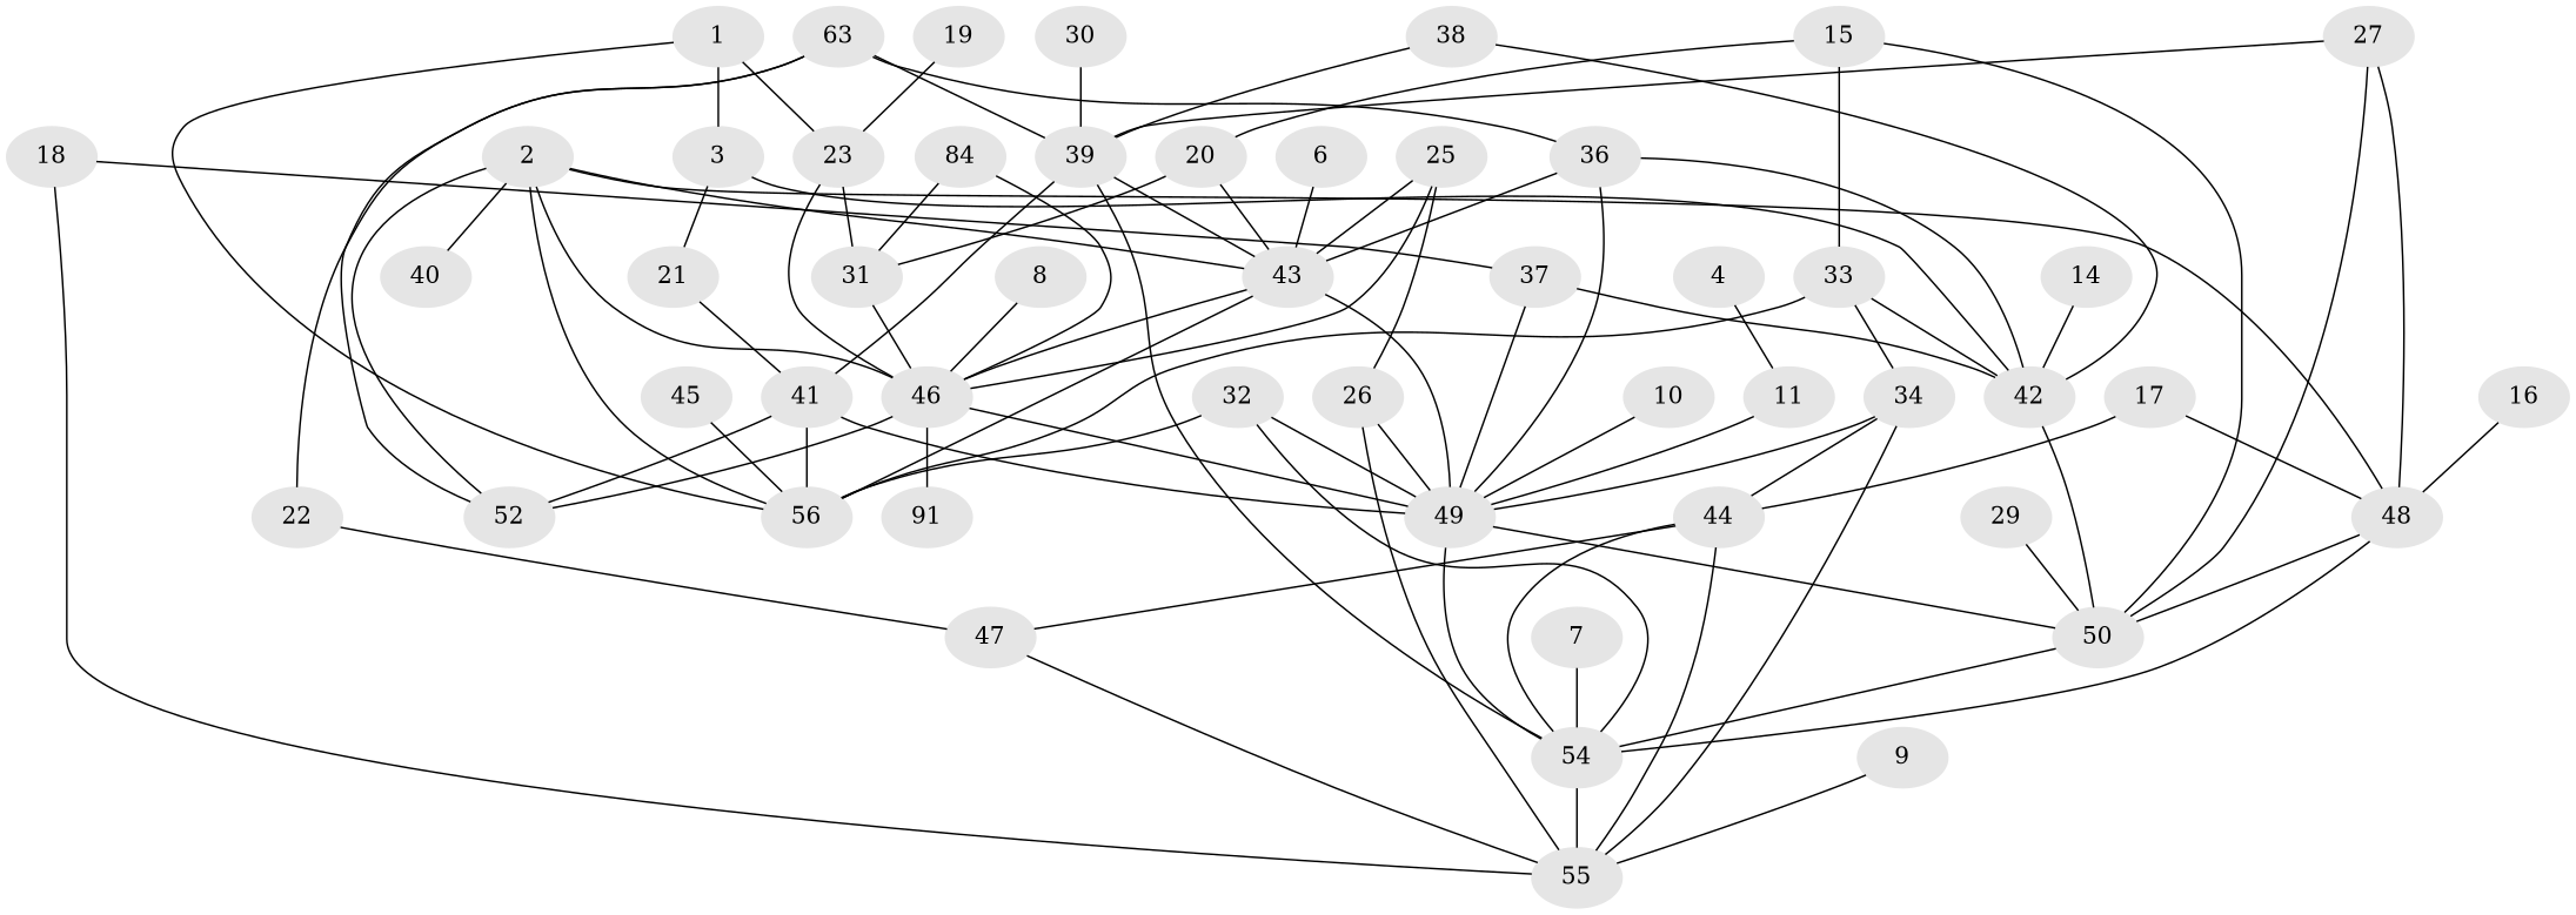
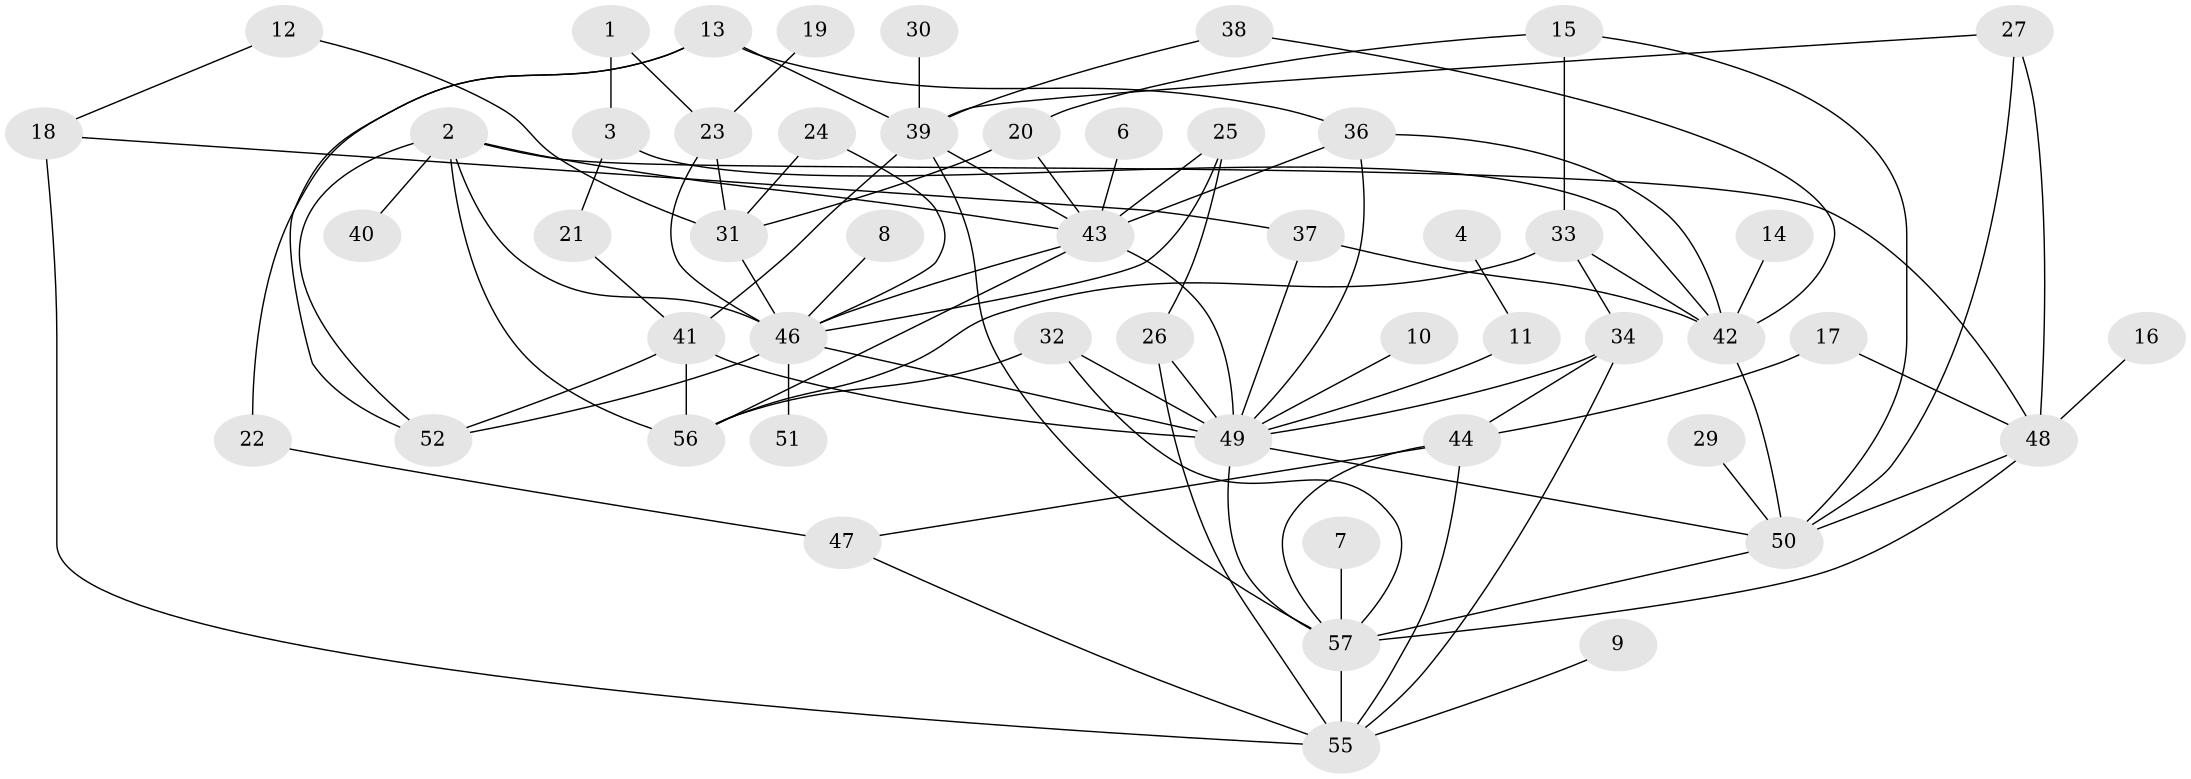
  graph {
    node [color=gray90 style=filled]
    edge [weight=1.0]
    1
    3
    23
    56
    21
    42
    46
    31
    2
    40
    43
    48
    52
    49
-   51 [label=91]
-   54
+   51
+   54 [label=57]
    50
    41
    4
    11
    6
    7
    55
    8
    9
    10
+   12
    18
    37
-   13 [label=63]
+   13
    22
    36
    39
    47
    14
    15
    20
    33
    34
    16
    17
    44
    19
-   24 [label=84]
+   24
    25
    26
    27
    29
    30
    32
    38
-   45
    1 -- 3
    1 -- 23 [weight=2.0]
-   1 -- 56
    3 -- 21
    3 -- 42 [weight=2.0]
    23 -- 46
    23 -- 31
    21 -- 41
    42 -- 50
    46 -- 52
    46 -- 49
    46 -- 51
    31 -- 46
    2 -- 56
    2 -- 46
    2 -- 40
    2 -- 43
    2 -- 48
    2 -- 52
    43 -- 56
    43 -- 46
    43 -- 49
    48 -- 54
    48 -- 50
    49 -- 54
    49 -- 50
    54 -- 55
    50 -- 54
    41 -- 56
    41 -- 52
    41 -- 49 [weight=2.0]
    4 -- 11
    11 -- 49
    6 -- 43
    7 -- 54
    8 -- 46
    9 -- 55
    10 -- 49
+   12 -- 31
+   12 -- 18
    18 -- 55
    18 -- 37
    37 -- 42
    37 -- 49
    13 -- 52
    13 -- 22
    13 -- 36
    13 -- 39
    22 -- 47
    36 -- 42
    36 -- 43
    36 -- 49
    39 -- 43
    39 -- 54
    39 -- 41
    47 -- 55
    14 -- 42
    15 -- 50
    15 -- 20
    15 -- 33
    20 -- 31
    20 -- 43
    33 -- 56
    33 -- 42
    33 -- 34
    34 -- 49
    34 -- 55
    34 -- 44
    16 -- 48
    17 -- 48
    17 -- 44
    44 -- 54
    44 -- 55
    44 -- 47
    19 -- 23
    24 -- 46
    24 -- 31
    25 -- 46
    25 -- 43 [weight=2.0]
    25 -- 26
    26 -- 49
    26 -- 55
    27 -- 48
    27 -- 50
    27 -- 39
    29 -- 50
    30 -- 39
    32 -- 56
    32 -- 49
    32 -- 54
    38 -- 42
    38 -- 39
-   45 -- 56
  }
